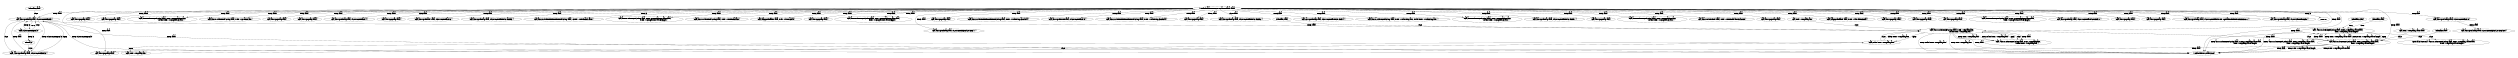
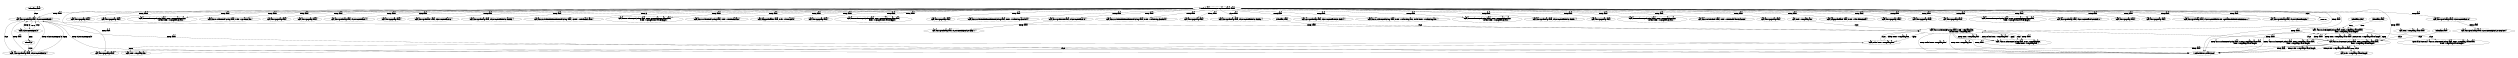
  digraph {
    n1 [label="(Call,!asn1_write_OctetString(data, tree->u.equality.value.data,\n                                     tree->u.equality.value.length))"]
    n2 [label="(Call,asn1_write_OctetString(data, tree->u.equality.value.data,\n                                     tree->u.equality.value.length))"]
    n3 [label="(MethodReturn,static bool)"]
    n4 [label="(ControlStructure,if (!asn1_write_OctetString(data, tree->u.equality.value.data,\n                                     tree->u.equality.value.length)))"]
+   n5 [label="(Call,tree->u.equality.value.length)"]
    n6 [label="(Call,asn1_pop_tag(data))"]
    n7 [label="(Call,asn1_write_OctetString(data, tree->u.equality.attr,\n                                     strlen(tree->u.equality.attr)))"]
    n8 [label="(Call,strlen(tree->u.equality.attr))"]
    n9 [label="(Call,!asn1_write_OctetString(data, tree->u.equality.attr,\n                                     strlen(tree->u.equality.attr)))"]
    n10 [label="(Call,tree->u.equality.attr)"]
    n11 [label="(Call,asn1_push_tag(data, ASN1_CONTEXT(3)))"]
    n12 [label="(Call,ASN1_CONTEXT(3))"]
    n13 [label="(Call,!asn1_push_tag(data, ASN1_CONTEXT(3)))"]
    n14 [label="(Literal,3)"]
    n15 [label="(MethodParameterIn,struct asn1_data *data)"]
    n16 [label="(Call,asn1_pop_tag(data))"]
    n17 [label="(Call,asn1_pop_tag(data))"]
    n18 [label="(Call,asn1_write_OctetString(data, tree->u.comparison.attr,\n                                     strlen(tree->u.comparison.attr)))"]
    n19 [label="(Call,asn1_write_LDAPString(data, tree->u.present.attr))"]
    n20 [label="(Call,asn1_pop_tag(data))"]
    n21 [label="(Call,asn1_pop_tag(data))"]
    n22 [label="(Call,asn1_push_tag(data, ASN1_CONTEXT(4)))"]
    n23 [label="(Call,asn1_pop_tag(data))"]
    n24 [label="(Call,asn1_push_attr(data, ASN1_CONTEXT(6)))"]
    n25 [label="(Call,asn1_push_tag(data, ASN1_CONTEXT_SIMPLE(3)))"]
    n26 [label="(Call,asn1_write_DATA_BLOB_LDAPString(data, &tree->u.extended.value))"]
    n27 [label="(Call,asn1_write_OctetString(data, tree->u.comparison.value.data,\n                                     tree->u.comparison.value.length))"]
    n28 [label="(Call,asn1_write_LDAPString(data, tree->u.extended.attr))"]
    n29 [label="(Call,ldap_push_filter(data, tree->u.isnot.child))"]
    n30 [label="(Call,asn1_pop_tag(data))"]
    n31 [label="(Call,asn1_write_OctetString(data, tree->u.comparison.value.data,\n                                     tree->u.comparison.value.length))"]
    n32 [label="(Call,asn1_push_tree(data, ASN1_CONTEXT(9)))"]
    n33 [label="(Call,asn1_pop_tag(data))"]
    n34 [label="(Call,asn1_write_DATA_BLOB_LDAPString(data, tree->u.substring.chunks[i]))"]
    n35 [label="(Call,asn1_push_tag(data, ASN1_CONTEXT(8)))"]
    n36 [label="(Call,asn1_write_DATA_BLOB_LDAPString(data, tree->u.substring.chunks[i]))"]
    n37 [label="(Call,asn1_pop_tag(data))"]
    n38 [label="(Call,asn1_push_tag(data, ASN1_CONTEXT_SIMPLE(2)))"]
    n39 [label="(Call,ctx1_push_tag(data, ASN1_CONTEXT_SIMPLE(4)))"]
    n40 [label="(Call,asn1_write_OctetString(data, tree->u.substring.attr, strlen(tree->u.substring.attr)))"]
    n41 [label="(Call,asn1_write_OctetString(data, tree->u.comparison.attr,\n                                     strlen(tree->u.comparison.attr)))"]
    n42 [label="(Call,asn1_push_tag(data, ASN1_CONTEXT_SIMPLE(7)))"]
    n43 [label="(Call,asn1_pop_tag(data))"]
    n44 [label="(Call,asn1_write_OctetString(data, tree->u.comparison.attr,\n                                     strlen(tree->u.comparison.attr)))"]
    n45 [label="(Call,asn1_write_uint8(data, tree->u.extended.dnAttributes))"]
    n46 [label="(Call,asn1_push_tag(data, ASN1_CONTEXT_SIMPLE(1)))"]
    n47 [label="(Call,asn1_pop_tag(data))"]
    n48 [label="(Call,ldap_push_filter(data, tree->u.list.elements[i]))"]
    n49 [label="(Call,asn1_pop_tag(data))"]
    n50 [label="(Call,asn1_pop_tag(data))"]
    n51 [label="(Call,asn1_pop_tag(data))"]
    n52 [label="(Call,asn1_write_OctetString(data, tree->u.comparison.value.data,\n                                     tree->u.comparison.value.length))"]
    n53 [label="(Call,asn1_push_tag(data, ASN1_CONTEXT_SIMPLE(0)))"]
    n54 [label="(Call,asn1_pop_tag(data))"]
    n55 [label="(Call,asn1_pop_tag(data))"]
    n56 [label="(Call,asn1_push_tag(data, ASN1_CONTEXT(tree->operation==LDB_OP_AND?0:1)))"]
    n57 [label="(Call,asn1_push_tag(data, ASN1_SEQUENCE(0)))"]
    1000107
    n59 [label="(Call,asn1_push_tag(data, ASN1_CONTEXT_SIMPLE(ctx)))"]
    n60 [label="(Identifier,child)"]
    n61 [label="(Identifier,data)"]
    n62 [label="(Call,tree->u.equality.attr)"]
    n63 [label="(Call,tree->u.equality.value.data)"]
    n64 [label="(Identifier,data)"]
    n65 [label="(Identifier,data)"]
    n66 [label="(Identifier,data)"]
    n1 -> n2 [label="CFG: "]
    n1 -> n3 [label="DDG: asn1_write_OctetString(data, tree->u.equality.value.data,\n                                     tree->u.equality.value.length)"]
    n1 -> n3 [label="DDG: !asn1_write_OctetString(data, tree->u.equality.value.data,\n                                     tree->u.equality.value.length)"]
    n1 -> n4 [label="AST: "]
    n2 -> n1 [label="AST: "]
    n2 -> n1 [label="DDG: data"]
    n2 -> n1 [label="DDG: tree->u.equality.value.data"]
    n2 -> n1 [label="DDG: tree->u.equality.value.length"]
    n2 -> n3 [label="DDG: tree->u.equality.value.data"]
    n2 -> n3 [label="DDG: data"]
    n2 -> n3 [label="DDG: tree->u.equality.value.length"]
+   n2 -> n5 [label="CFG: "]
    n2 -> n6 [label="DDG: data"]
+   n5 -> n2 [label="AST: "]
    n7 -> n2 [label="DDG: data"]
    n7 -> n3 [label="DDG: strlen(tree->u.equality.attr)"]
    n7 -> n3 [label="DDG: tree->u.equality.attr"]
    n7 -> n3 [label="DDG: data"]
    n7 -> n8 [label="CFG: "]
    n7 -> n9 [label="AST: "]
    n7 -> n9 [label="DDG: data"]
    n7 -> n9 [label="DDG: tree->u.equality.attr"]
    n7 -> n9 [label="DDG: strlen(tree->u.equality.attr)"]
    n8 -> n7 [label="AST: "]
    n8 -> n7 [label="DDG: tree->u.equality.attr"]
    n8 -> n10 [label="CFG: "]
    n9 -> n7 [label="CFG: "]
    n10 -> n8 [label="AST: "]
    n11 -> n3 [label="DDG: ASN1_CONTEXT(3)"]
    n11 -> n3 [label="DDG: data"]
    n11 -> n7 [label="DDG: data"]
    n11 -> n12 [label="CFG: "]
    n11 -> n13 [label="AST: "]
    n11 -> n13 [label="DDG: data"]
    n11 -> n13 [label="DDG: ASN1_CONTEXT(3)"]
    n12 -> n11 [label="AST: "]
    n12 -> n11 [label="DDG: 3"]
-   n12 -> n14 [label="DDG: 3"]
+   n12 -> n14 [label="CFG: "]
    n13 -> n11 [label="CFG: "]
    n14 -> n13 [label="AST: "]
    n15 -> n2 [label="DDG: data"]
    n15 -> n3 [label="DDG: data"]
    n15 -> n6 [label="DDG: data"]
    n15 -> n7 [label="DDG: data"]
    n15 -> n11 [label="DDG: data"]
    n15 -> n16 [label="DDG: data"]
    n15 -> n17 [label="DDG: data"]
    n15 -> n18 [label="DDG: data"]
    n15 -> n19 [label="DDG: data"]
    n15 -> n20 [label="DDG: data"]
    n15 -> n21 [label="DDG: data"]
    n15 -> n22 [label="CFG: data"]
    n15 -> n23 [label="DDG: data"]
    n15 -> n24 [label="DDG: data"]
    n15 -> n25 [label="DDG: 3"]
    n15 -> n26 [label="DDG: data"]
    n15 -> n27 [label="DDG: data"]
    n15 -> n28 [label="DDG: data"]
    n15 -> n29 [label="DDG: data"]
    n15 -> n30 [label="DDG: data"]
    n15 -> n31 [label="DDG: data"]
    n15 -> n32 [label="DDG: data"]
    n15 -> n33 [label="DDG: data"]
    n15 -> n34 [label="DDG: data"]
    n15 -> n35 [label="DDG: data"]
    n15 -> n36 [label="DDG: data"]
    n15 -> n37 [label="DDG: data"]
    n15 -> n38 [label="ASN: data"]
    n15 -> n39 [label="DDG: data"]
    n15 -> n40 [label="DDG: data"]
    n15 -> n41 [label="DDG: data"]
    n15 -> n42 [label="DDG: data"]
    n15 -> n43 [label="DDG: data"]
    n15 -> n44 [label="DDG: data"]
    n15 -> n45 [label="DDG: data"]
-   n15 -> n46 [label="DDG: data"]
+   n32 -> n46 [label="DDG: data"]
    n15 -> n47 [label="DDG: data"]
    n15 -> n48 [label="DDG: data"]
    n15 -> n49 [label="DDG: data"]
    n15 -> n50 [label="DDG: data"]
    n15 -> n51 [label="DDG: data"]
    n15 -> n52 [label="DDG: data"]
    n15 -> n53 [label="DDG: data"]
    n15 -> n54 [label="DDG: data"]
    n15 -> n55 [label="DDG: data"]
    n15 -> n56 [label="DDG: data"]
    n15 -> n57 [label="DDG: data"]
-   n15 -> 1000107 [label="DDG: 3"]
+   n15 -> 1000107 [label="AST: "]
    n35 -> n59 [label="DDG: data"]
    n60 -> n1 [label="CFG: "]
    n61 -> n7 [label="AST: "]
    n62 -> n7 [label="AST: "]
    n63 -> n2 [label="AST: "]
    n64 -> n11 [label="AST: "]
    n65 -> n1 [label="CFG: "]
    n66 -> n2 [label="AST: "]
  }
